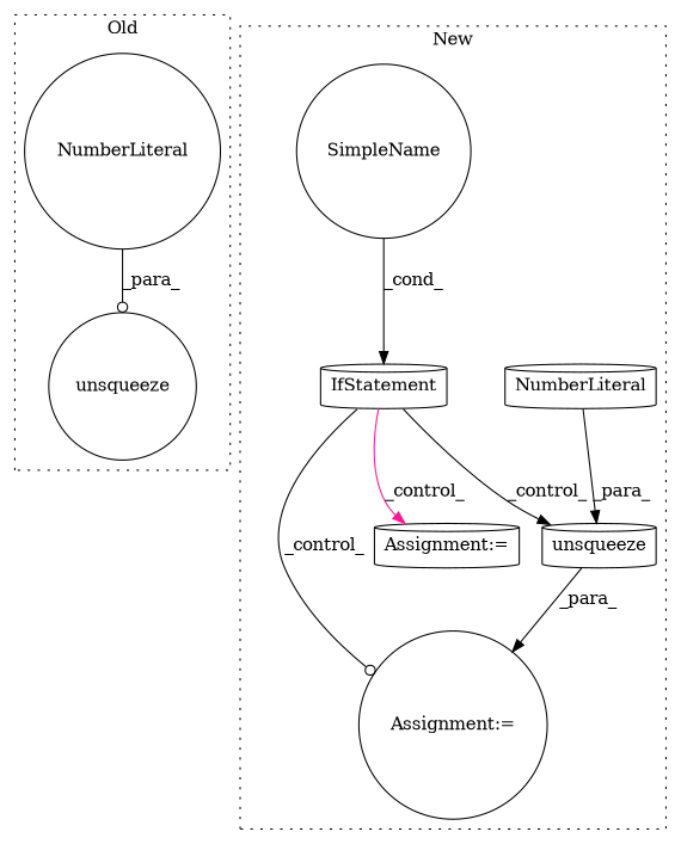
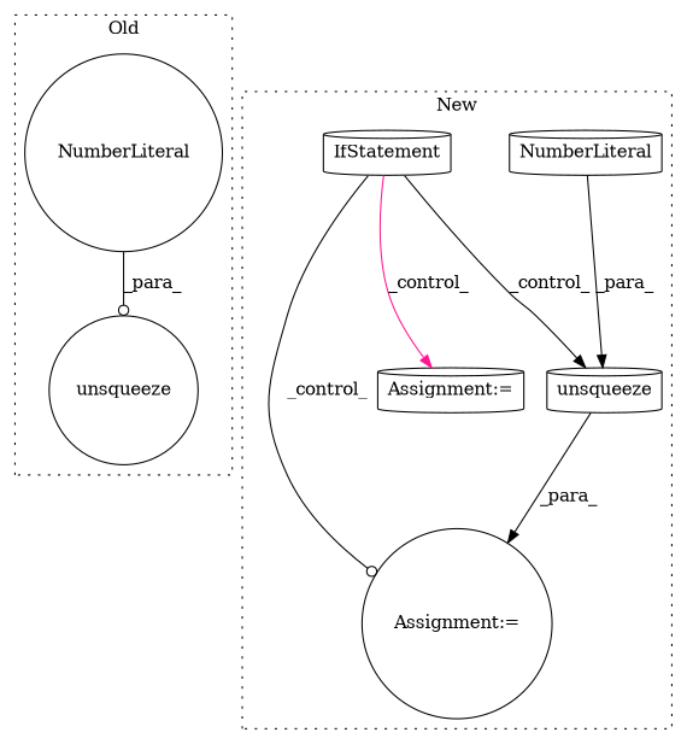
  digraph {
    node [a=32 l=1 shape=circle]
    edge [arrowhead=normal color=black]
    n1 [l="10,1" label=unsqueeze s="1356,1367"]
    n2 [a=34 label=NumberLiteral s=1366]
    n3 [l="10,1" label=unsqueeze s="1381,1392" shape=cylinder]
    n4 [a=34 label=NumberLiteral s=1391 shape=cylinder]
    n5 [a=7 label="Assignment:=" s=1377]
-   n6 [a=42 label=SimpleName l=""]
    n7 [a=25 l="4,2" label=IfStatement s="1348,1365" shape=cylinder]
    n8 [a=7 label="Assignment:=" s=1406 shape=cylinder]
    subgraph cluster_1 {
      label=Old
      style=dotted
      n1
      n2
    }
    subgraph cluster_2 {
      label=New
      style=dotted
      n3
      n4
      n5
-     n6
      n7
      n8
    }
    n2 -> n1 [arrowhead=odot label=_para_]
    n3 -> n5 [label=_para_]
    n4 -> n3 [label=_para_]
-   n6 -> n7 [label=_cond_]
    n7 -> n3 [label=_control_]
    n7 -> n5 [arrowhead=odot label=_control_]
    n7 -> n8 [color=deeppink label=_control_]
  }
